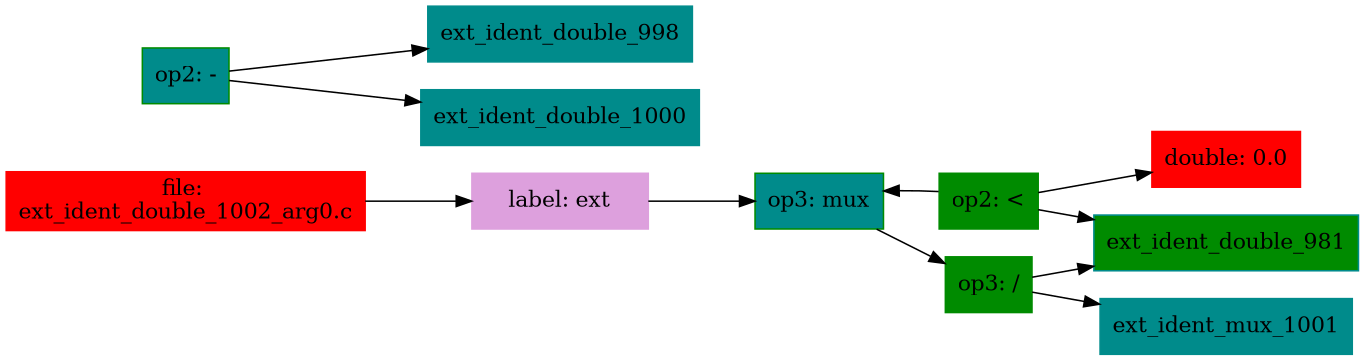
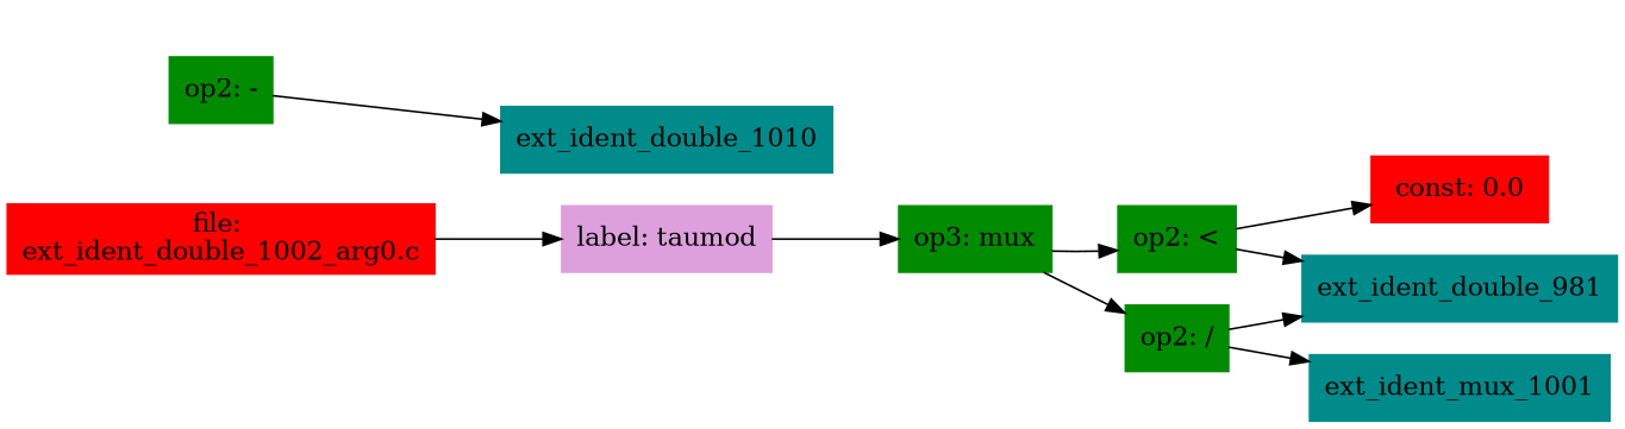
  digraph {
    rankdir=LR
    node [color=green4 shape=box style=filled]
    n1 [color=red label="file: \next_ident_double_1002_arg0.c"]
-   n2 [color=plum label="label: ext"]
-   n3 [label="op3: mux" fillcolor=cyan4]
+   n2 [color=plum label="label: taumod"]
+   n3 [label="op3: mux"]
    n4 [label="op2: <"]
-   n5 [label="op3: /"]
-   n6 [color=cyan4 label=ext_ident_double_981 fillcolor=green4]
-   n7 [color=red1 label="double: 0.0"]
+   n5 [label="op2: /"]
+   n6 [color=cyan4 label=ext_ident_double_981]
+   n7 [color=red1 label="const: 0.0"]
    n8 [color=cyan4 label=ext_ident_mux_1001]
-   n9 [label="op2: -" fillcolor=cyan4]
-   n10 [color=cyan4 label=ext_ident_double_998]
-   n11 [color=cyan4 label=ext_ident_double_1000]
+   n9 [label="op2: -"]
+   n11 [color=cyan4 label=ext_ident_double_1010]
    n1 -> n2
    n2 -> n3
-   n4 -> n3
+   n3 -> n4
    n3 -> n5
    n4 -> n6
    n4 -> n7
    n5 -> n6
    n5 -> n8
-   n9 -> n10
    n9 -> n11
  }
